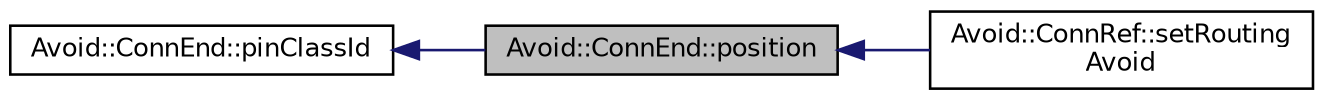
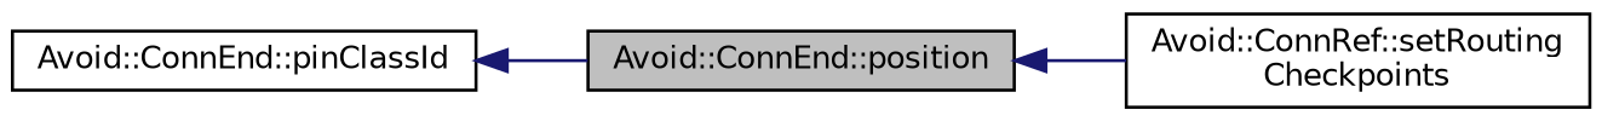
  digraph {
    rankdir=LR
    node [color=black fillcolor=white fontname=Helvetica fontsize=10 shape=record style=filled]
    edge [color=midnightblue dir=back fontname=Helvetica fontsize=10 labelfontname=Helvetica labelfontsize=10 style=solid]
    n1 [fillcolor=grey75 fontcolor=black height=0.2 label="Avoid::ConnEnd::position" width=0.4]
-   n2 [height=0.2 label="Avoid::ConnRef::setRouting\lAvoid" width=0.4]
+   n2 [height=0.2 label="Avoid::ConnRef::setRouting\lCheckpoints" width=0.4]
    n3 [height=0.2 label="Avoid::ConnEnd::pinClassId" width=0.4]
    n1 -> n2
    n3 -> n1
  }
